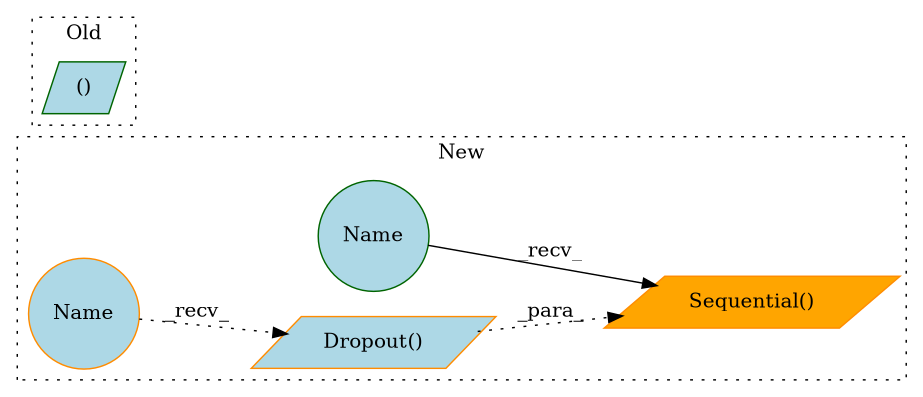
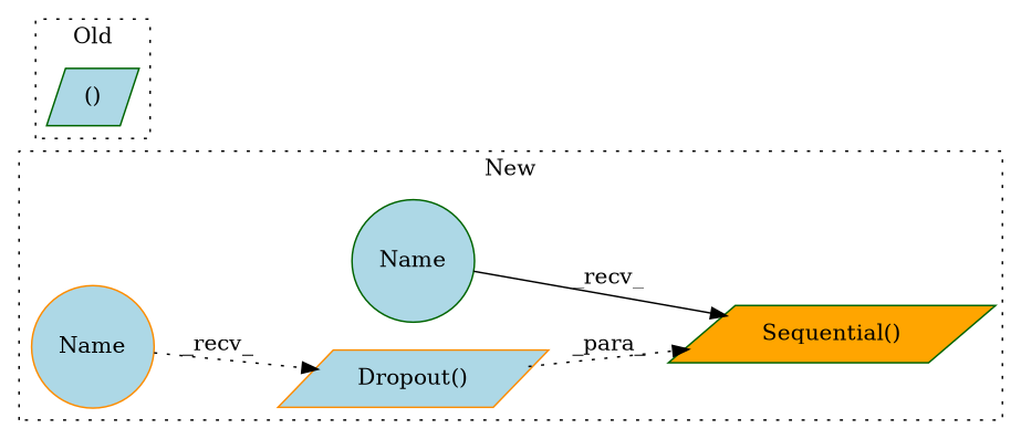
  digraph {
    rankdir=LR
    node [a=75 l=2 shape=parallelogram style=filled fillcolor=lightblue color=darkgreen]
    edge [style=dotted]
    n1 [l="11,1" label="Dropout()" s="1216,1230" color=darkorange]
-   n2 [l="27,10" label="Sequential()" s="1106,1296" fillcolor=orange color=darkorange]
+   n2 [l="27,10" label="Sequential()" s="1106,1296" fillcolor=orange]
    n3 [a=87 label=Name s=1106 shape=circle]
    n4 [a=87 label=Name s=1216 shape=circle color=darkorange]
    n5 [a=54 l=3 label="()" s=720]
    subgraph cluster_1 {
      label=New
      style=dotted
      n1
      n2
      n3
      n4
    }
    subgraph cluster_2 {
      label=Old
      style=dotted
      n5
    }
    n1 -> n2 [label=_para_]
    n3 -> n2 [label=_recv_ style=solid]
    n4 -> n1 [label=_recv_]
  }
